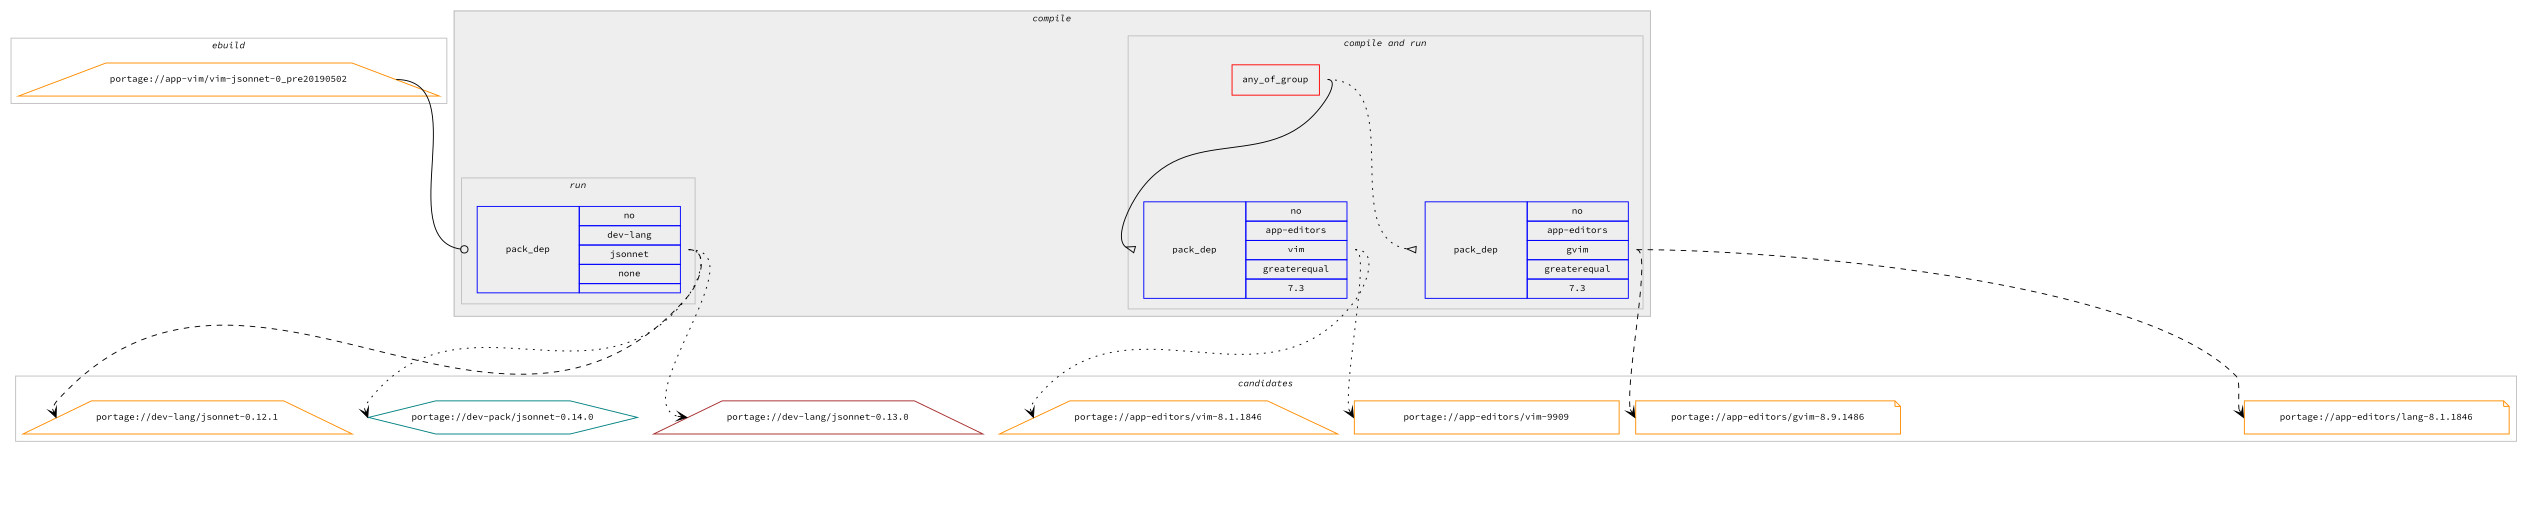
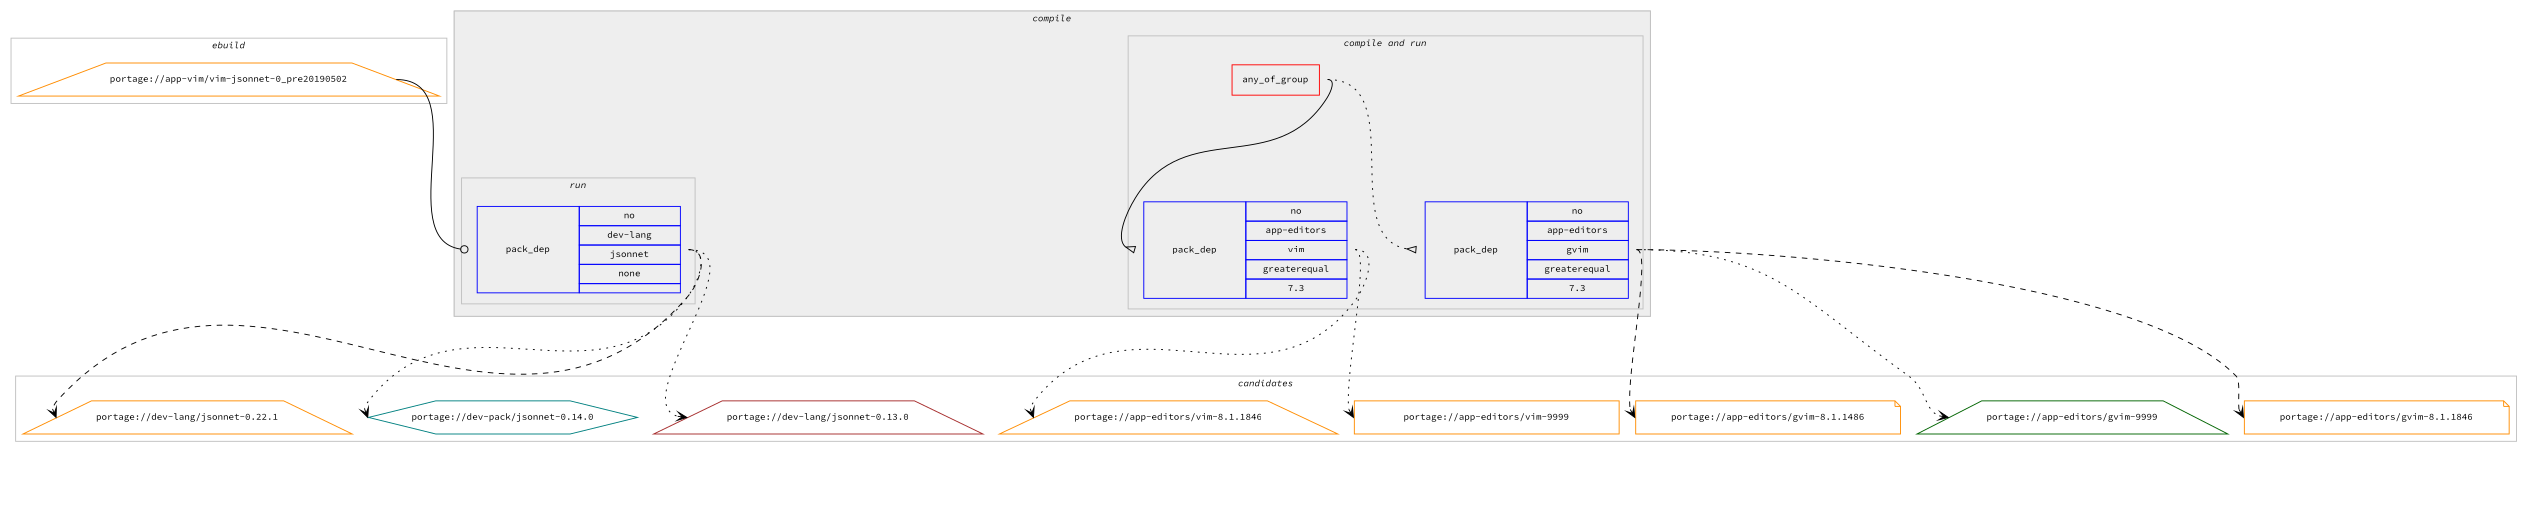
  digraph {
    compound=true
    concentrate=true
    fontname="Source Code Pro"
    fontsize=10
    newrank=true
    rankdir=TB
    ranksep=1.5
    node [color=darkorange fontname="Source Code Pro" fontsize=10 shape=trapezium]
    edge [arrowhead=vee fontname="Source Code Pro" headport=w style=dotted tailport=e weight=100]
    n1 [label="portage://app-vim/vim-jsonnet-0_pre20190502" width=4]
    n2 [color=blue label=<<TABLE BORDER="0" CELLBORDER="1" CELLSPACING="0" CELLPADDING="4" WIDTH="220"><TR><TD ROWSPAN="6" CELLPADDING="30">pack_dep</TD></TR><TR><TD WIDTH="110">no</TD></TR><TR><TD>app-editors</TD></TR><TR><TD>vim</TD></TR><TR><TD>greaterequal</TD></TR><TR><TD>7.3</TD></TR></TABLE>> shape=none]
    n3 [color=blue label=<<TABLE BORDER="0" CELLBORDER="1" CELLSPACING="0" CELLPADDING="4" WIDTH="220"><TR><TD ROWSPAN="6" CELLPADDING="30">pack_dep</TD></TR><TR><TD WIDTH="110">no</TD></TR><TR><TD>app-editors</TD></TR><TR><TD>gvim</TD></TR><TR><TD>greaterequal</TD></TR><TR><TD>7.3</TD></TR></TABLE>> shape=none]
    n4 [color=red label=<<TABLE BORDER="0" CELLBORDER="1" CELLSPACING="0" CELLPADDING="4"><TR><TD CELLPADDING="10">any_of_group</TD></TR></TABLE>> shape=none]
    n5 [color=blue label=<<TABLE BORDER="0" CELLBORDER="1" CELLSPACING="0" CELLPADDING="4" WIDTH="220"><TR><TD ROWSPAN="6" CELLPADDING="30">pack_dep</TD></TR><TR><TD WIDTH="110">no</TD></TR><TR><TD>dev-lang</TD></TR><TR><TD>jsonnet</TD></TR><TR><TD>none</TD></TR><TR><TD></TD></TR></TABLE>> shape=none]
    n6 [label="portage://app-editors/vim-8.1.1846" width=4]
-   n7 [label="portage://app-editors/vim-9909" shape=box width=4]
-   n8 [label="portage://app-editors/gvim-8.9.1486" shape=note width=4]
-   n9 [label="portage://app-editors/lang-8.1.1846" shape=note width=4]
-   n11 [label="portage://dev-lang/jsonnet-0.12.1" width=4]
+   n7 [label="portage://app-editors/vim-9999" shape=box width=4]
+   n8 [label="portage://app-editors/gvim-8.1.1486" shape=note width=4]
+   n9 [label="portage://app-editors/gvim-8.1.1846" shape=note width=4]
+   n10 [color=darkgreen label="portage://app-editors/gvim-9999" width=4]
+   n11 [label="portage://dev-lang/jsonnet-0.22.1" width=4]
    n12 [color=brown label="portage://dev-lang/jsonnet-0.13.0" width=4]
    n13 [color=teal label="portage://dev-pack/jsonnet-0.14.0" shape=hexagon width=4]
    subgraph cluster_1 {
      color=gray
      label=<<i>ebuild</i>>
      rank=same
      n1
    }
    subgraph cluster_2 {
      color=gray
      label=<<i>dependencies</i>>
      subgraph cluster_3 {
        color=gray
        fillcolor="#eeeeee"
        label=<<i>compile</i>>
        style=filled
      }
      subgraph cluster_4 {
        color=gray
        fillcolor="#eeeeee"
        label=<<i>compile and run</i>>
        style=filled
        subgraph sub_5 {
          color=gray
          fillcolor="#eeeeee"
          label=<<i>compile and run</i>>
          style=filled
          n4
          subgraph sub_6 {
            color=gray
            fillcolor="#eeeeee"
            label=<<i>compile and run</i>>
            style=filled
            n2
          }
          subgraph sub_7 {
            color=gray
            fillcolor="#eeeeee"
            label=<<i>compile and run</i>>
            style=filled
            n3
          }
        }
      }
      subgraph cluster_8 {
        color=gray
        fillcolor="#eeeeee"
        label=<<i>run</i>>
        style=filled
        subgraph sub_9 {
          color=gray
          fillcolor="#eeeeee"
          label=<<i>run</i>>
          style=filled
          n5
        }
      }
    }
    subgraph cluster_10 {
      color=gray
      label=<<i>candidates</i>>
      rank=same
      subgraph sub_11 {
        color=black
        label=<<i>candidates</i>>
        nodesep=1
        rank=same
        n6
        n7
      }
      subgraph sub_12 {
        color=black
        label=<<i>candidates</i>>
        nodesep=1
        rank=same
        n8
        n9
+       n10
      }
      subgraph sub_13 {
        color=black
        label=<<i>candidates</i>>
        nodesep=1
        rank=same
        n11
        n12
        n13
      }
    }
    n1 -> n5 [arrowhead=odot style=solid weight=20]
    n2 -> n6
    n2 -> n7
    n3 -> n8 [style=dashed]
    n3 -> n9 [style=dashed]
+   n3 -> n10
    n4 -> n2 [arrowhead=oinv style=solid weight=20]
    n4 -> n3 [arrowhead=oinv weight=20]
    n5 -> n11 [style=dashed]
    n5 -> n12
    n5 -> n13
  }
